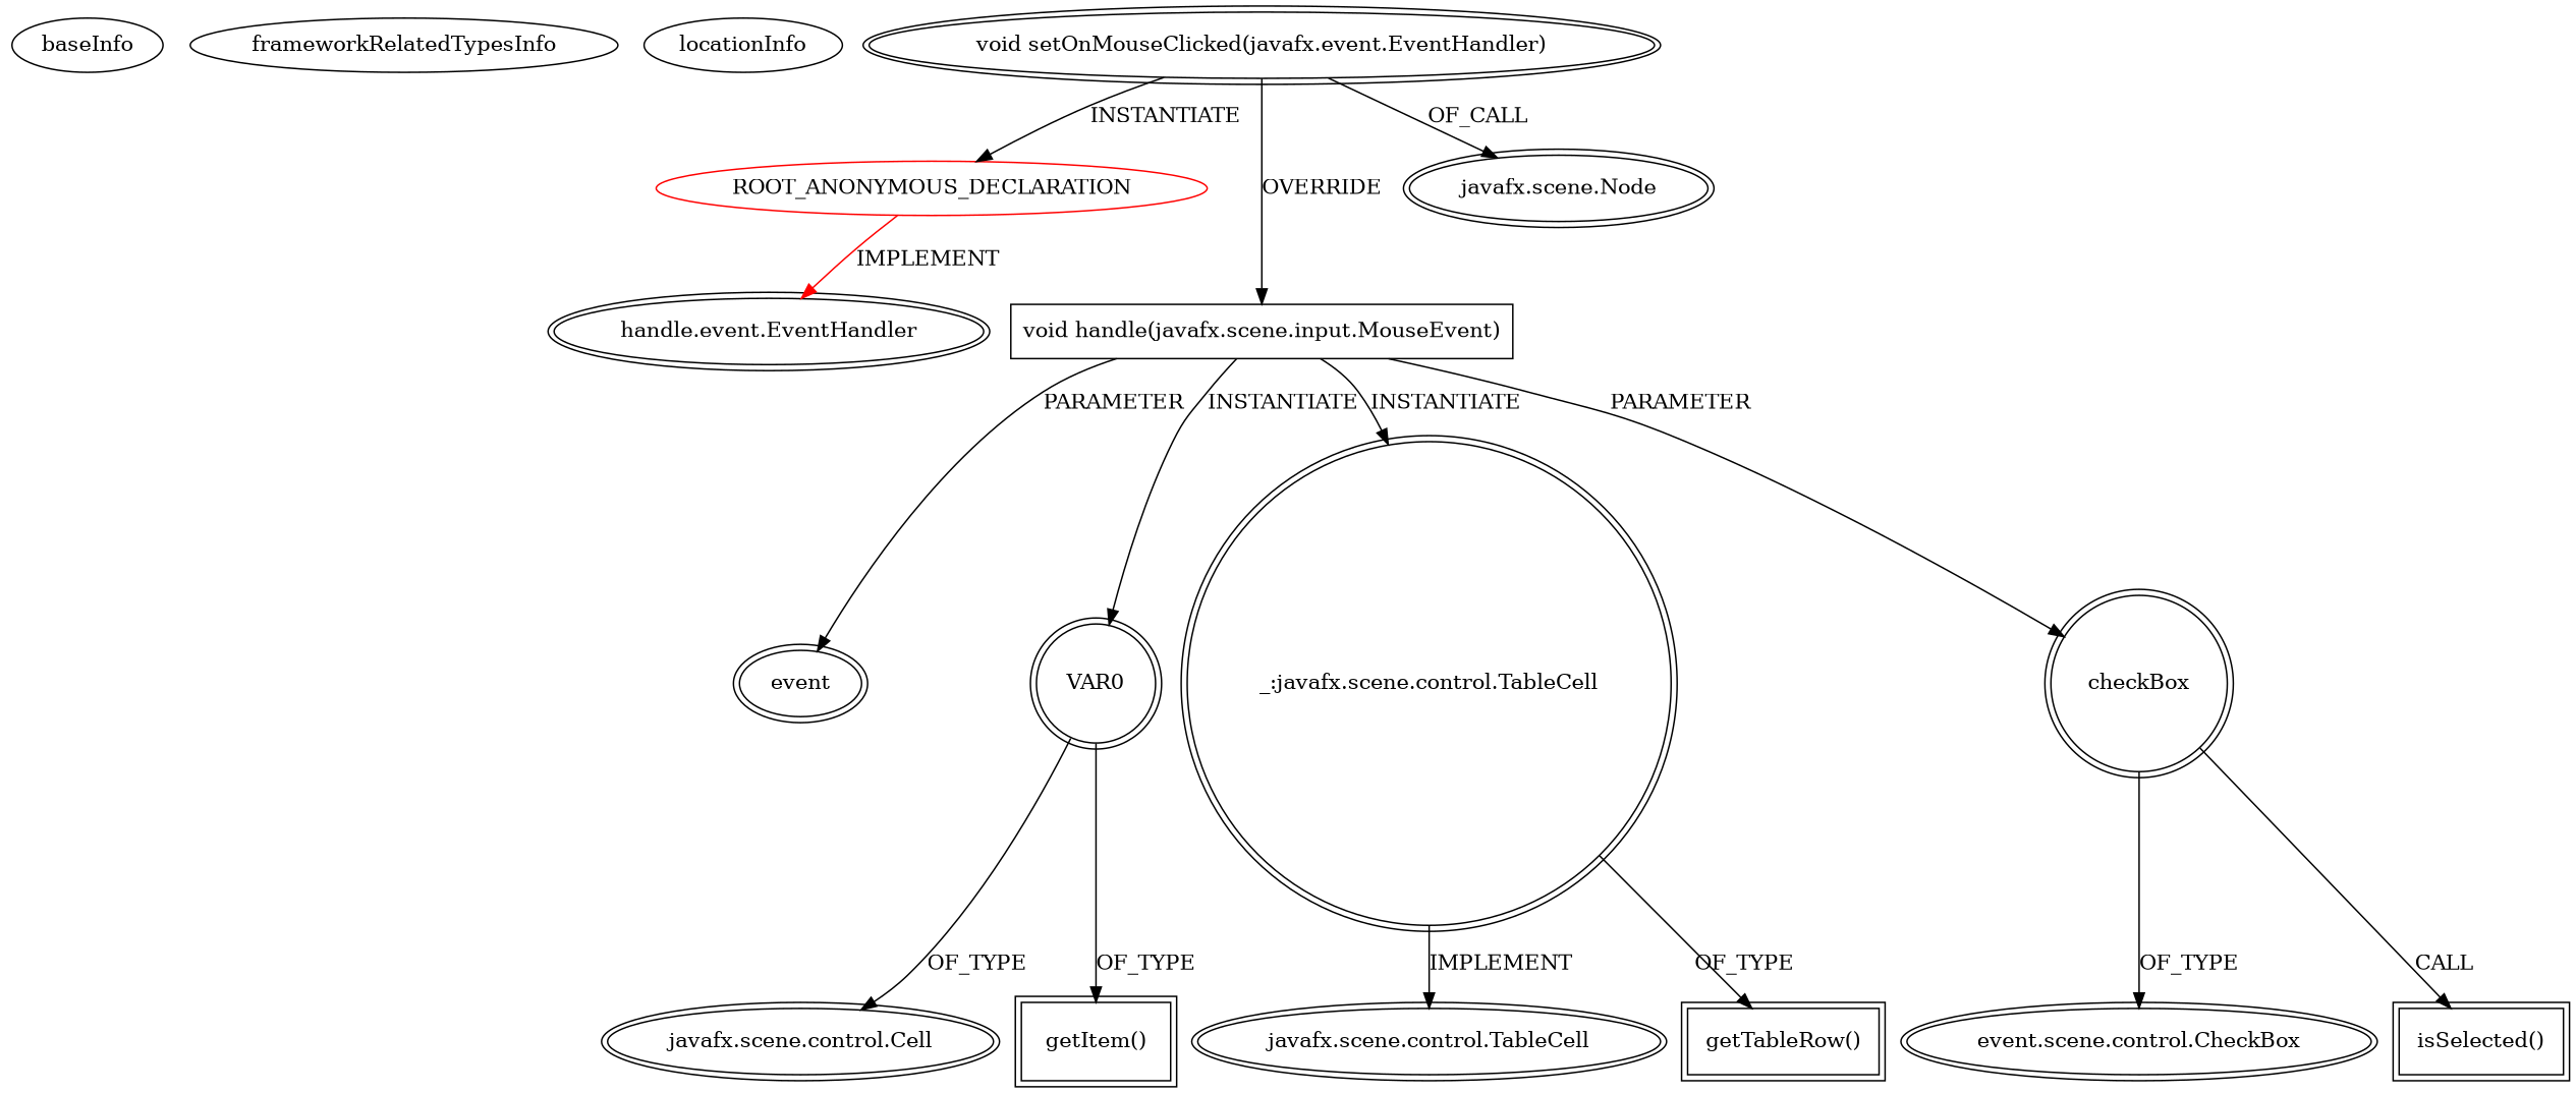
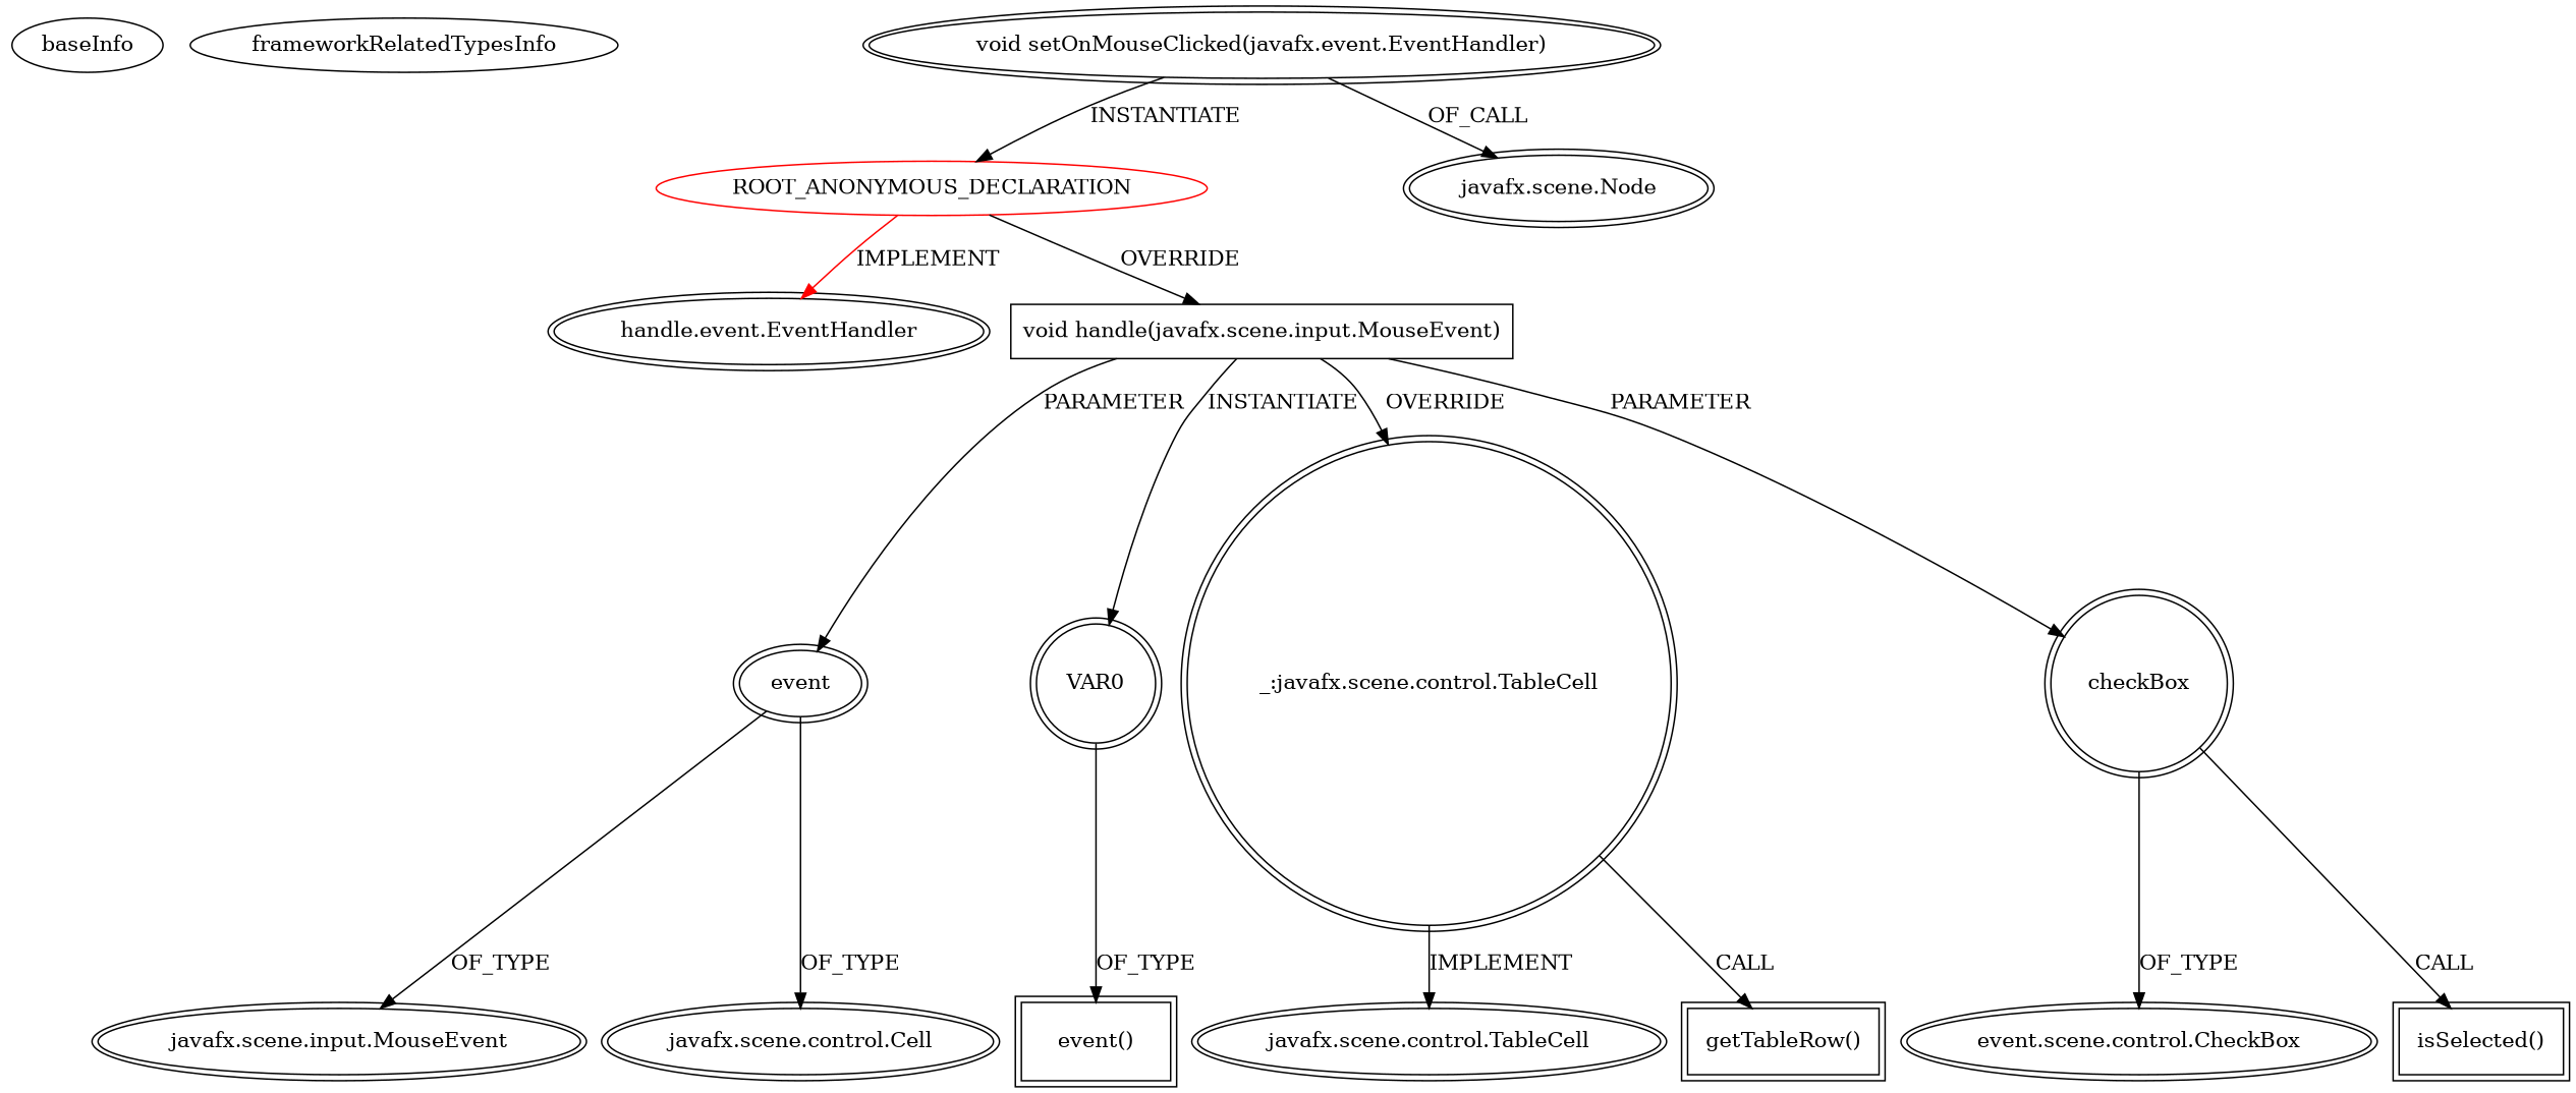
  digraph {
    node [isFrameworkType=true vertexType=FRAMEWORK_CLASS_TYPE peripheries=2]
    baseInfo [category=extension_graph graphId=2267 isAnonymous=true possibleRelation=false isFrameworkType="" vertexType="" peripheries=""]
    frameworkRelatedTypesInfo [0="javafx.event.EventHandler" isFrameworkType="" vertexType="" peripheries=""]
-   locationInfo [contextSignature="javafx.scene.control.CheckBox getCheckBox()" filePath="/carljmosca-swingomatic/swingomatic-master/test-client/src/main/java/com/github/swingomatic/tc/ui/CheckBoxCell.java" graphId=2267 projectName="carljmosca-swingomatic" isFrameworkType="" vertexType="" peripheries=""]
    n4 [color=red isFrameworkType=false label=ROOT_ANONYMOUS_DECLARATION vertexType=ROOT_ANONYMOUS_DECLARATION peripheries=""]
    n5 [label="handle.event.EventHandler" vertexType=FRAMEWORK_INTERFACE_TYPE]
    n6 [isFrameworkType=false label="void handle(javafx.scene.input.MouseEvent)" shape=box vertexType=OVERRIDING_METHOD_DECLARATION peripheries=""]
    n7 [label=event vertexType=PARAMETER_DECLARATION]
    n8 [label=VAR0 shape=circle vertexType=VARIABLE_EXPRESION]
    n9 [label="_:javafx.scene.control.TableCell" shape=circle vertexType=VARIABLE_EXPRESION]
    n10 [label=checkBox shape=circle vertexType=VARIABLE_EXPRESION]
    n11 [label="void setOnMouseClicked(javafx.event.EventHandler)" vertexType=OUTSIDE_CALL]
    n12 [label="javafx.scene.Node"]
+   n13 [label="javafx.scene.input.MouseEvent"]
    n14 [label="javafx.scene.control.Cell"]
-   n15 [label="getItem()" shape=box vertexType=INSIDE_CALL]
+   n15 [label="event()" shape=box vertexType=INSIDE_CALL]
    n16 [label="javafx.scene.control.TableCell"]
    n17 [label="getTableRow()" shape=box vertexType=INSIDE_CALL]
    n18 [label="event.scene.control.CheckBox"]
    n19 [label="isSelected()" shape=box vertexType=INSIDE_CALL]
    n4 -> n5 [color=red label=IMPLEMENT]
-   n11 -> n6 [label=OVERRIDE]
+   n4 -> n6 [label=OVERRIDE]
    n6 -> n7 [label=PARAMETER]
    n6 -> n8 [label=INSTANTIATE]
-   n6 -> n9 [label=INSTANTIATE]
+   n6 -> n9 [label=OVERRIDE]
    n6 -> n10 [label=PARAMETER]
-   n8 -> n14 [label=OF_TYPE]
+   n7 -> n13 [label=OF_TYPE]
+   n7 -> n14 [label=OF_TYPE]
    n8 -> n15 [label=OF_TYPE]
    n9 -> n16 [label=IMPLEMENT]
-   n9 -> n17 [label=OF_TYPE]
+   n9 -> n17 [label=CALL]
    n10 -> n18 [label=OF_TYPE]
    n10 -> n19 [label=CALL]
    n11 -> n4 [label=INSTANTIATE]
    n11 -> n12 [label=OF_CALL]
  }
